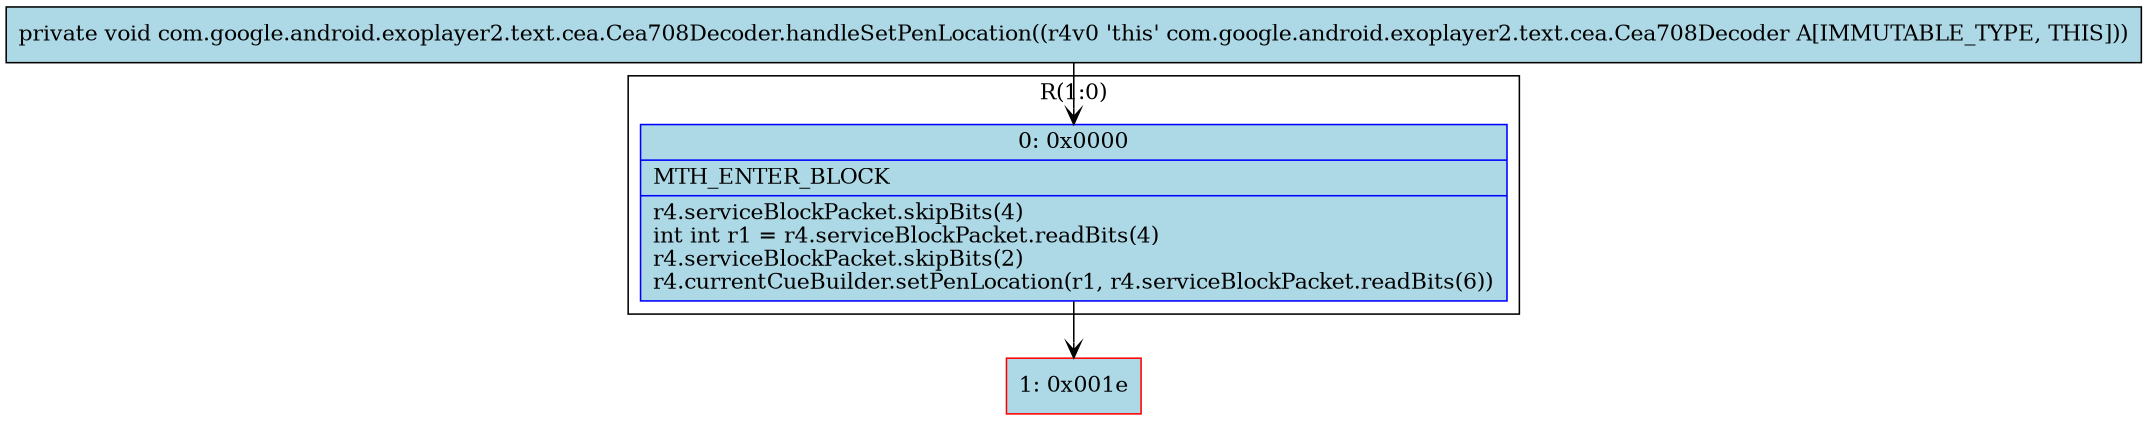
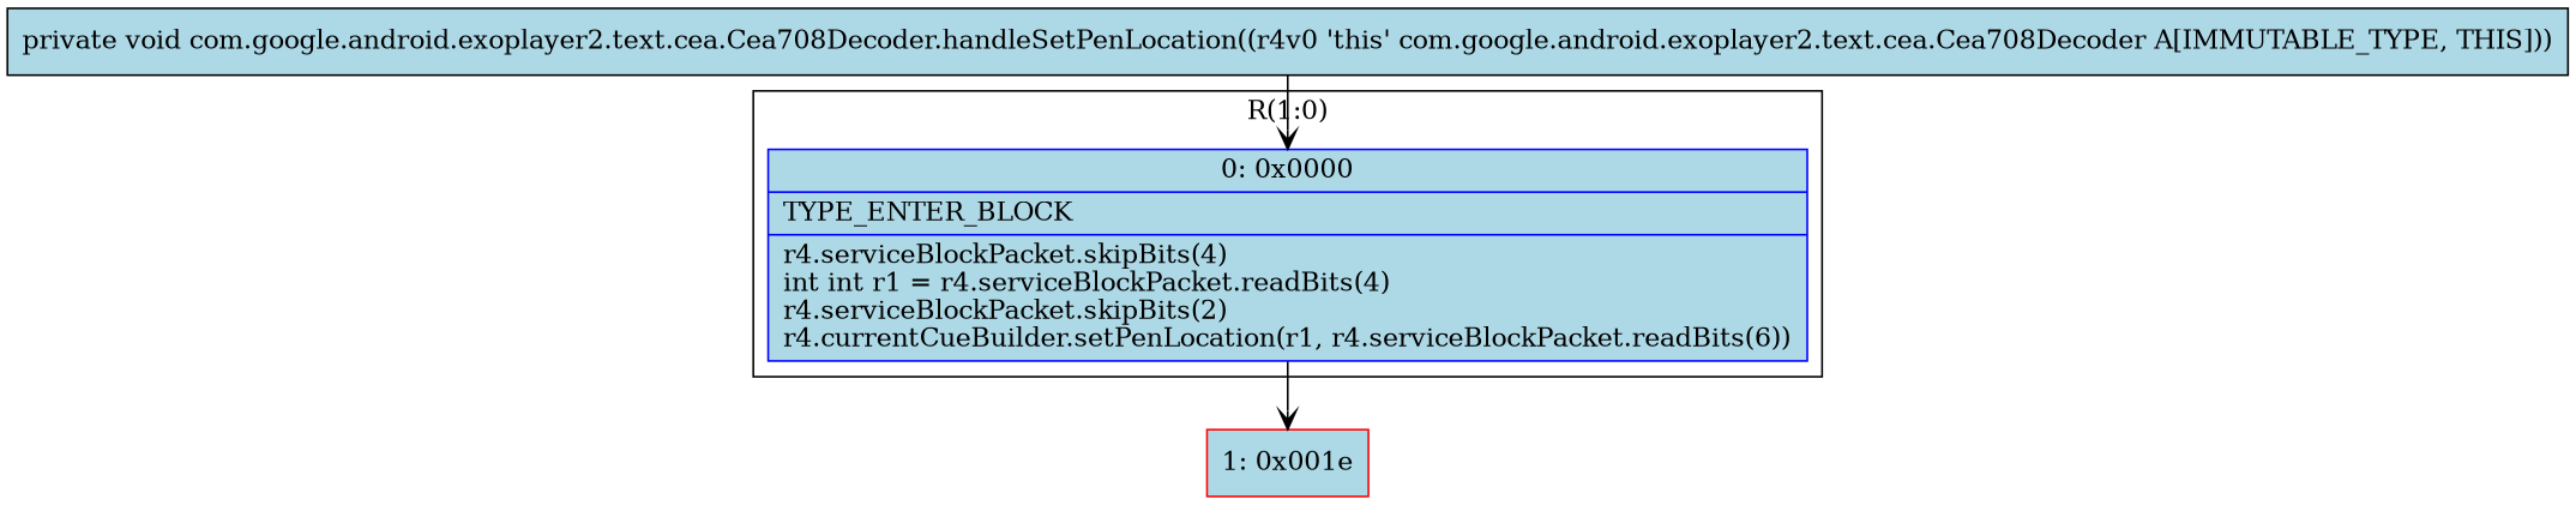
  digraph {
    node [shape=record style=filled fillcolor=lightblue]
    edge [arrowhead=vee]
-   n1 [color=blue label="{0\:\ 0x0000|MTH_ENTER_BLOCK\l|r4.serviceBlockPacket.skipBits(4)\lint int r1 = r4.serviceBlockPacket.readBits(4)\lr4.serviceBlockPacket.skipBits(2)\lr4.currentCueBuilder.setPenLocation(r1, r4.serviceBlockPacket.readBits(6))\l}"]
+   n1 [color=blue label="{0\:\ 0x0000|TYPE_ENTER_BLOCK\l|r4.serviceBlockPacket.skipBits(4)\lint int r1 = r4.serviceBlockPacket.readBits(4)\lr4.serviceBlockPacket.skipBits(2)\lr4.currentCueBuilder.setPenLocation(r1, r4.serviceBlockPacket.readBits(6))\l}"]
    n2 [color=red label="{1\:\ 0x001e}"]
    n3 [label="{private void com.google.android.exoplayer2.text.cea.Cea708Decoder.handleSetPenLocation((r4v0 'this' com.google.android.exoplayer2.text.cea.Cea708Decoder A[IMMUTABLE_TYPE, THIS])) }"]
    subgraph cluster_1 {
      label="R(1:0)"
      n1
    }
    n1 -> n2
    n3 -> n1
  }
